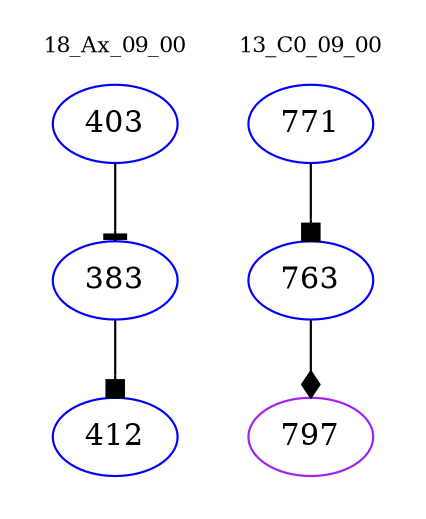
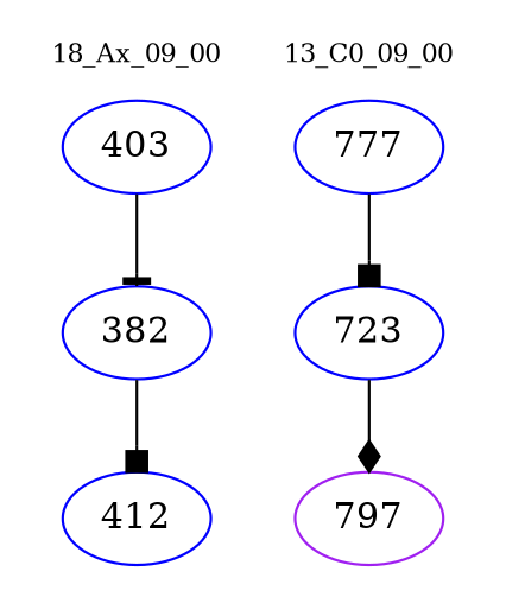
  digraph {
    fontname="DejaVu Serif"
    node [color=blue fontname="DejaVu Serif"]
    edge [arrowhead=box color=black fontname="DejaVu Serif"]
    n1 [label=403]
-   n2 [label=383]
+   n2 [label=382]
    n3 [label=412]
-   n4 [label=771]
-   n5 [label=763]
+   n4 [label=777]
+   n5 [label=723]
    n6 [color=purple label=797]
    subgraph cluster_1 {
      color=white
      fontsize=10
      label="18_Ax_09_00"
      n1
      n2
      n3
    }
    subgraph cluster_2 {
      color=white
      fontsize=10
      label="13_C0_09_00"
      n4
      n5
      n6
    }
    n1 -> n2 [arrowhead=tee]
    n2 -> n3
    n4 -> n5
    n5 -> n6 [arrowhead=diamond]
  }
